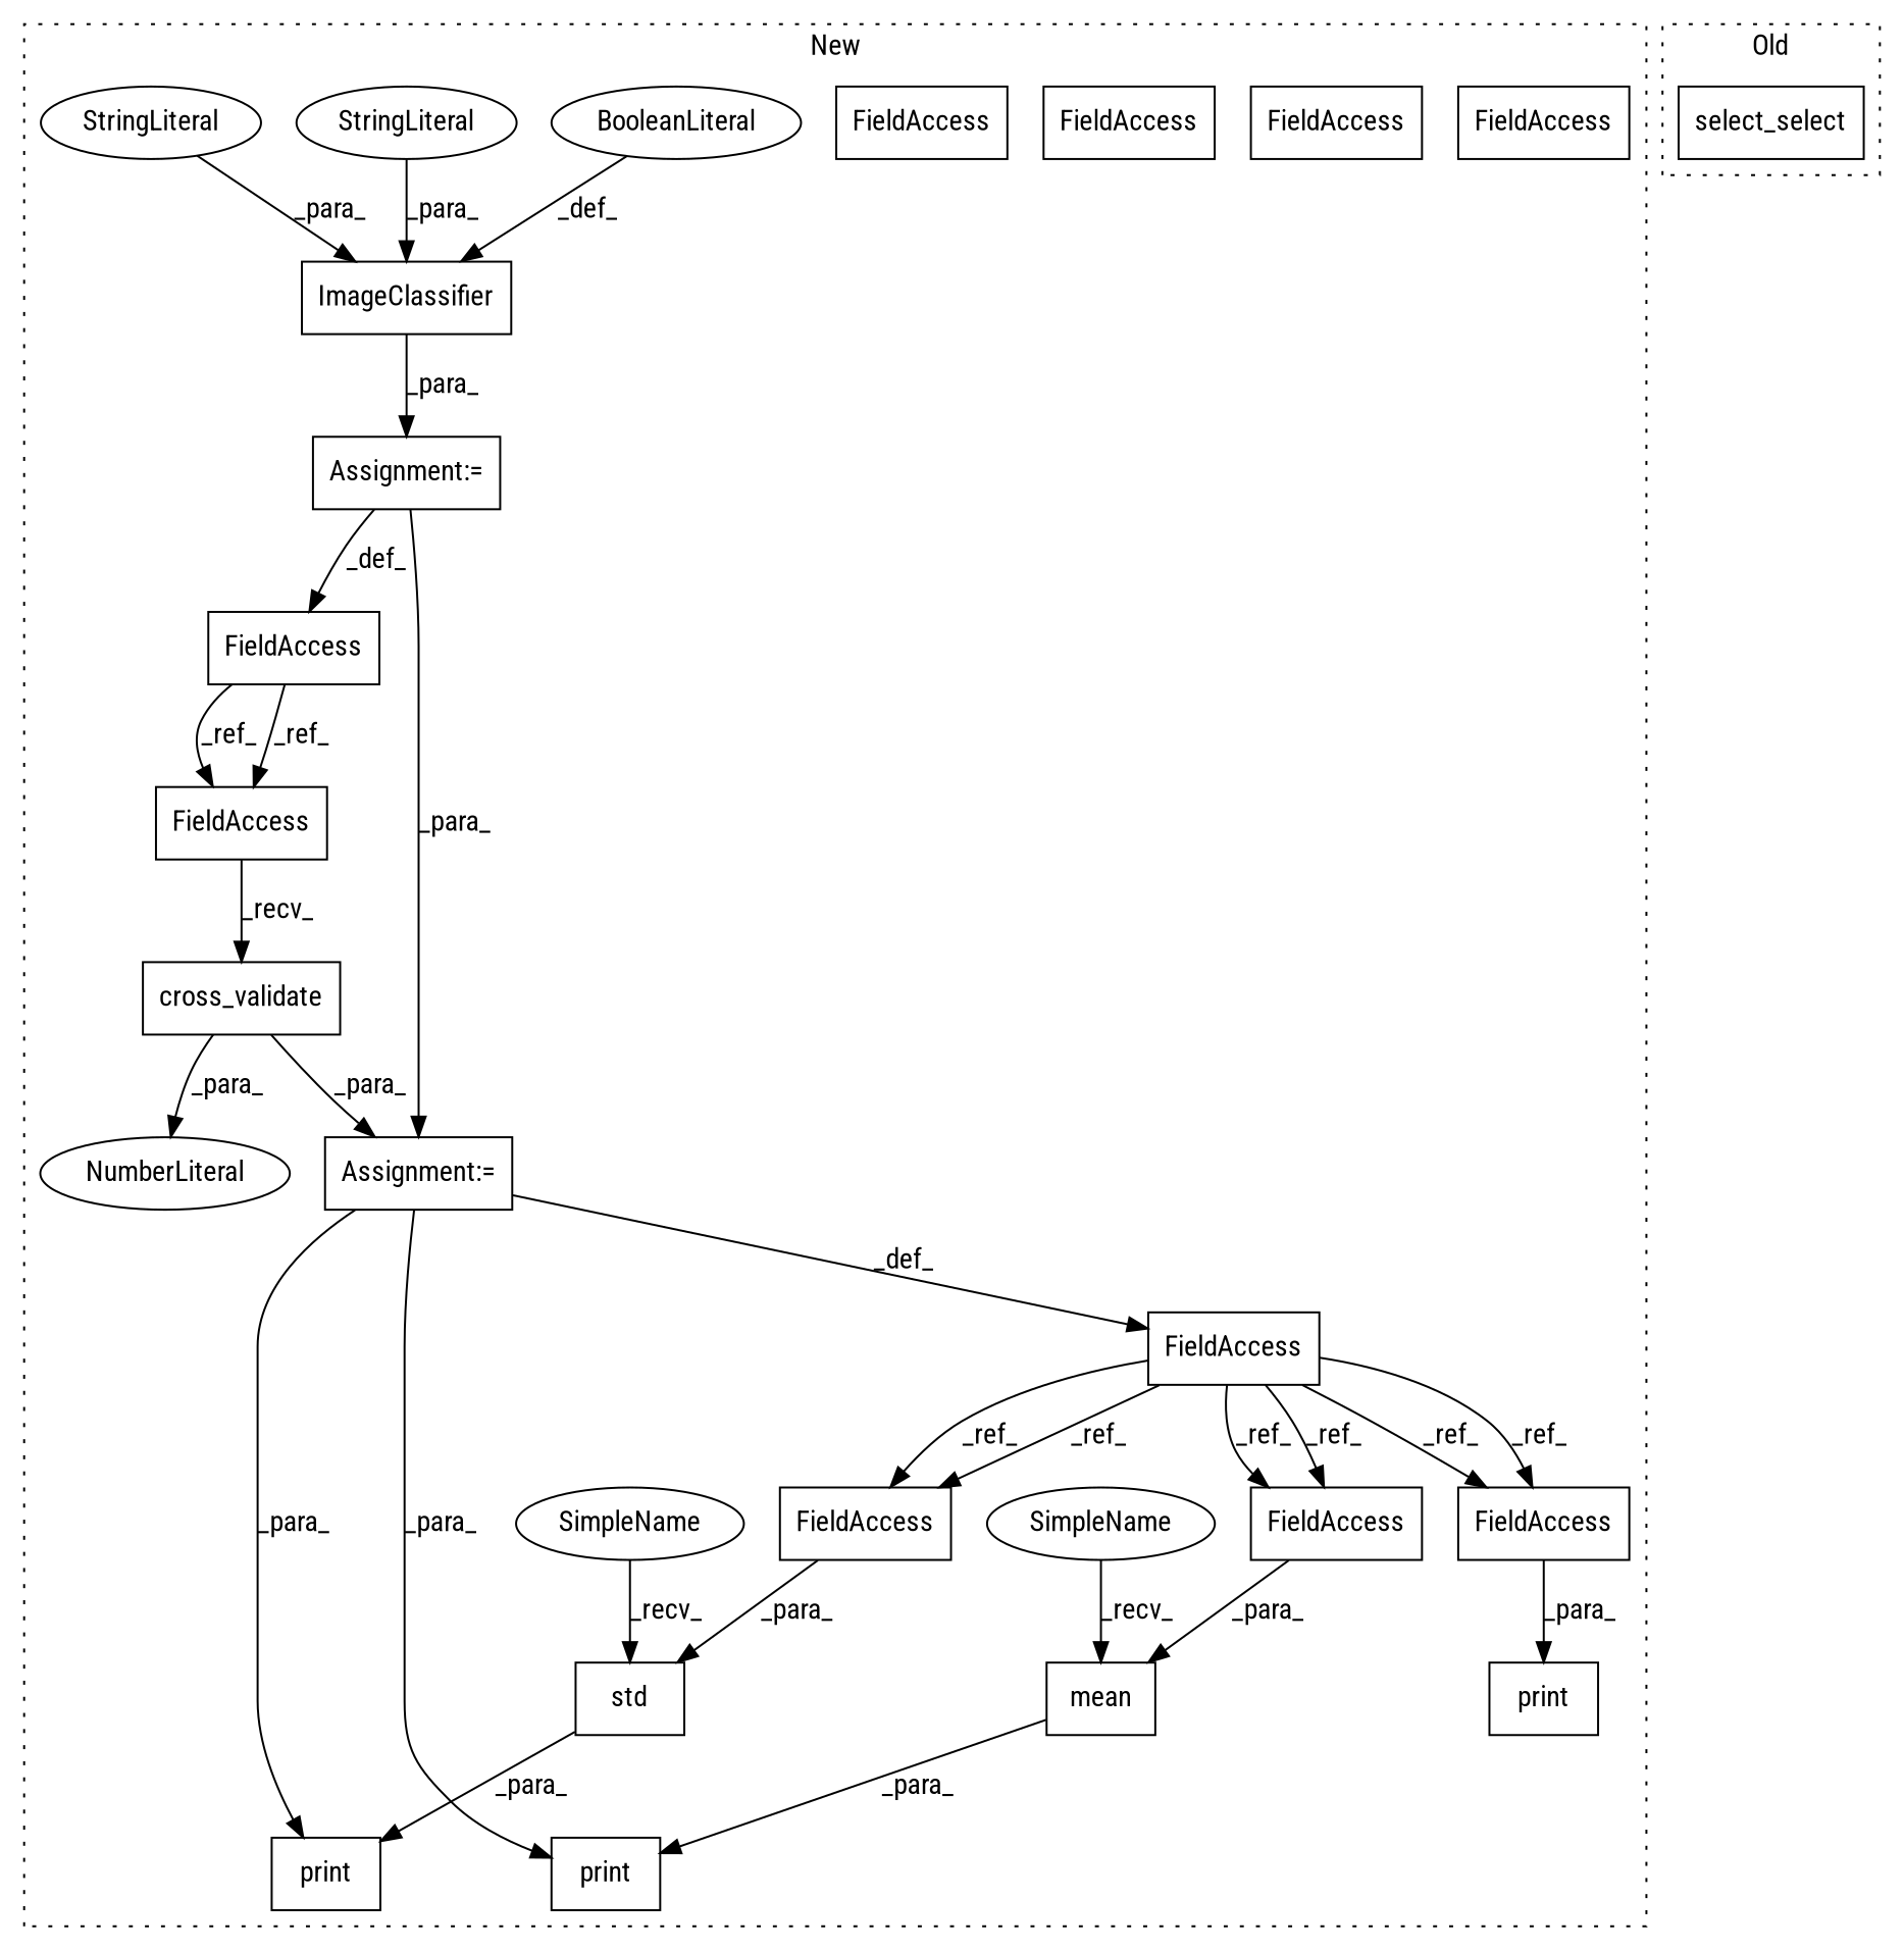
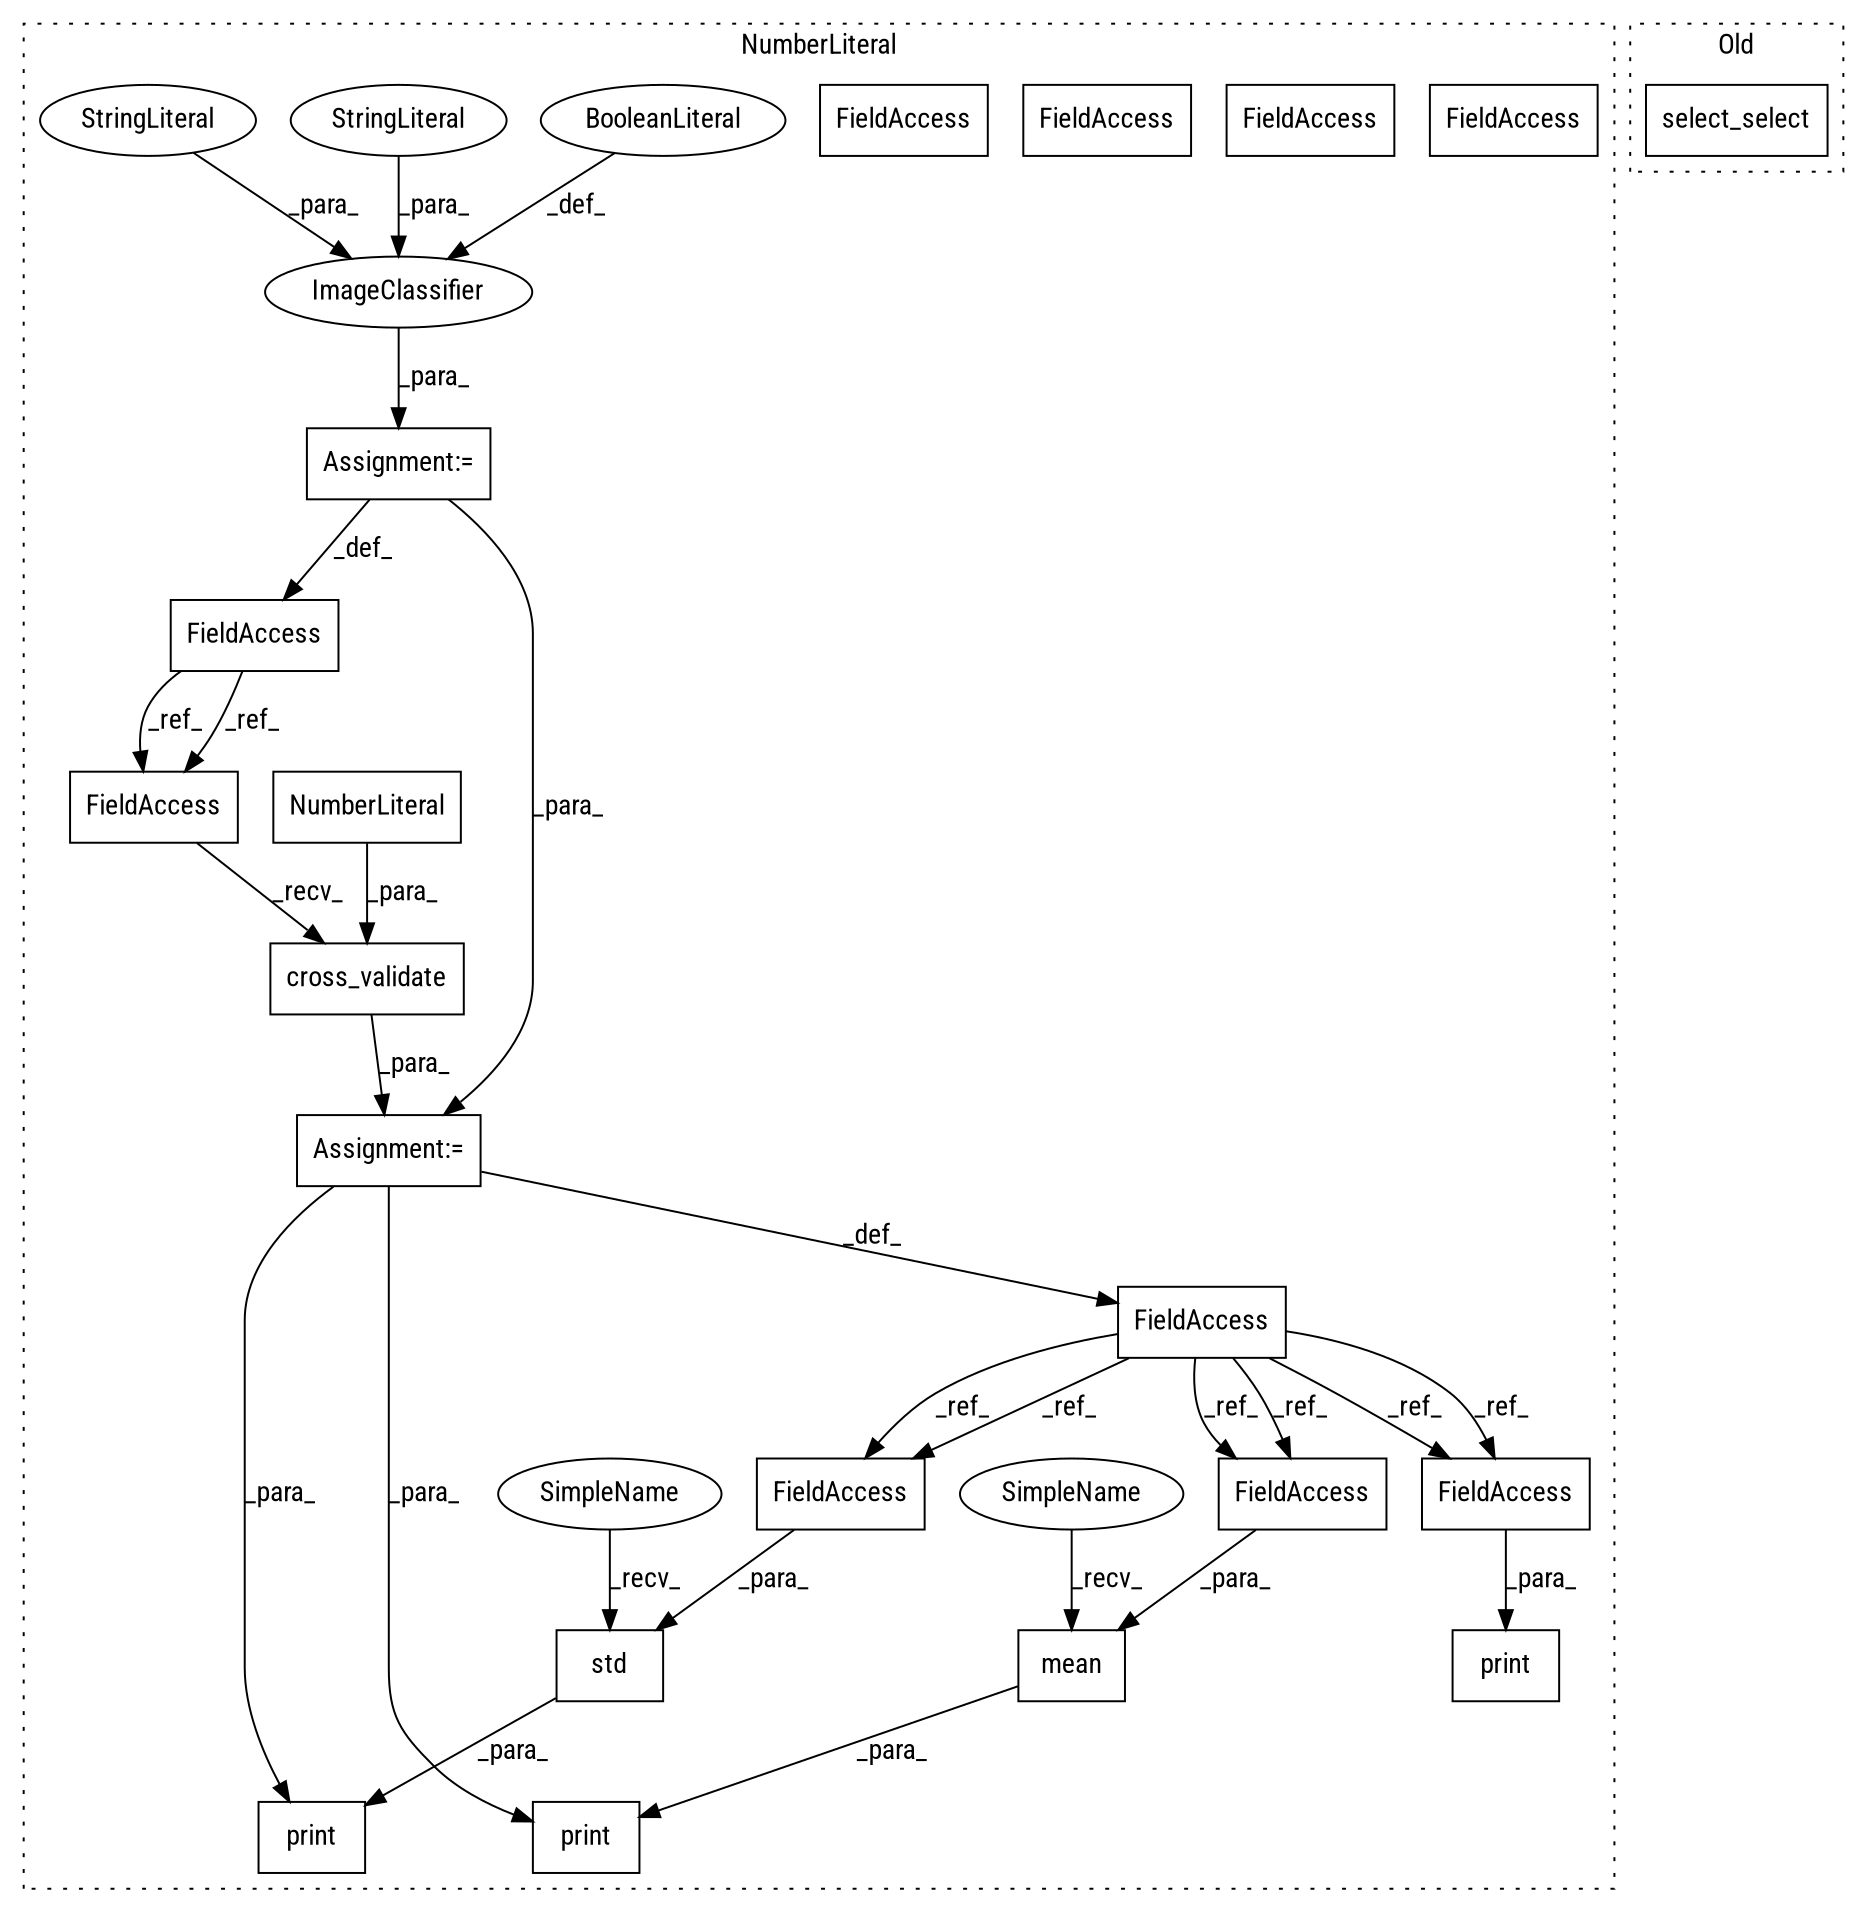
  digraph {
    fontname="Roboto Condensed"
    node [a=22 fontname="Roboto Condensed" l=6 s=1415 shape=box]
    edge [fontname="Roboto Condensed"]
    n1 [a=32 l="4,1" label=std s="1443,1453"]
    n2 [a=32 l="5,1" label=mean s="1410,1421"]
    n3 [a=32 l="6,1" label=print s="1431,1454"]
    n4 [label=FieldAccess]
    n5 [a=32 l="6,1" label=print s="1398,1422"]
    n6 [label=FieldAccess s=1336]
    n7 [a=32 l="6,1" label=print s="1377,1389"]
    n8 [label=FieldAccess s=1383]
    n9 [label=FieldAccess s=1447]
-   n10 [a=32 l="16,1" label=ImageClassifier s="1178,1225"]
+   n10 [a=32 l="16,1" label=ImageClassifier s="1178,1225" shape=ellipse]
    n11 [l=3 label=FieldAccess s=1174]
    n12 [l=3 label=FieldAccess s=1343]
    n13 [a=32 l="15,1" label=cross_validate s="1347,1368"]
-   n14 [a=34 l=2 label=NumberLiteral s=1366 shape=ellipse]
+   n14 [a=34 l=2 label=NumberLiteral s=1366]
    n15 [a=9 l=4 label=BooleanLiteral s=1221 shape=ellipse]
    n16 [a=45 l=10 label=StringLiteral s=1194 shape=ellipse]
    n17 [a=7 l=1 label="Assignment:=" s=1342]
    n18 [a=7 l=1 label="Assignment:=" s=1177]
    n19 [a=45 l=15 label=StringLiteral s=1205 shape=ellipse]
    n20 [l=3 label=FieldAccess s=1343]
    n21 [a=42 l=5 label=SimpleName s=1437 shape=ellipse]
    n22 [a=42 l=5 label=SimpleName s=1404 shape=ellipse]
    n23 [label=FieldAccess]
    n24 [label=FieldAccess s=1447]
    n25 [label=FieldAccess s=1383]
    n26 [a=32 l=12 label=select_select s=732]
    subgraph cluster_1 {
-     label=New
+     label=NumberLiteral
      style=dotted
      n1
      n2
      n3
      n4
      n5
      n6
      n7
      n8
      n9
      n10
      n11
      n12
      n13
      n14
      n15
      n16
      n17
      n18
      n19
      n20
      n21
      n22
      n23
      n24
      n25
    }
    subgraph cluster_2 {
      label=Old
      style=dotted
      n26
    }
    n1 -> n3 [label=_para_]
    n2 -> n5 [label=_para_]
    n6 -> n23 [label=_ref_]
    n6 -> n23 [label=_ref_]
    n6 -> n24 [label=_ref_]
    n6 -> n24 [label=_ref_]
    n6 -> n25 [label=_ref_]
    n6 -> n25 [label=_ref_]
    n10 -> n18 [label=_para_]
    n11 -> n20 [label=_ref_]
    n11 -> n20 [label=_ref_]
    n13 -> n17 [label=_para_]
-   n13 -> n14 [label=_para_]
+   n14 -> n13 [label=_para_]
    n15 -> n10 [label=_def_]
    n16 -> n10 [label=_para_]
    n17 -> n3 [label=_para_]
    n17 -> n5 [label=_para_]
    n17 -> n6 [label=_def_]
    n18 -> n11 [label=_def_]
    n18 -> n17 [label=_para_]
    n19 -> n10 [label=_para_]
    n20 -> n13 [label=_recv_]
    n21 -> n1 [label=_recv_]
    n22 -> n2 [label=_recv_]
    n23 -> n2 [label=_para_]
    n24 -> n1 [label=_para_]
    n25 -> n7 [label=_para_]
  }
